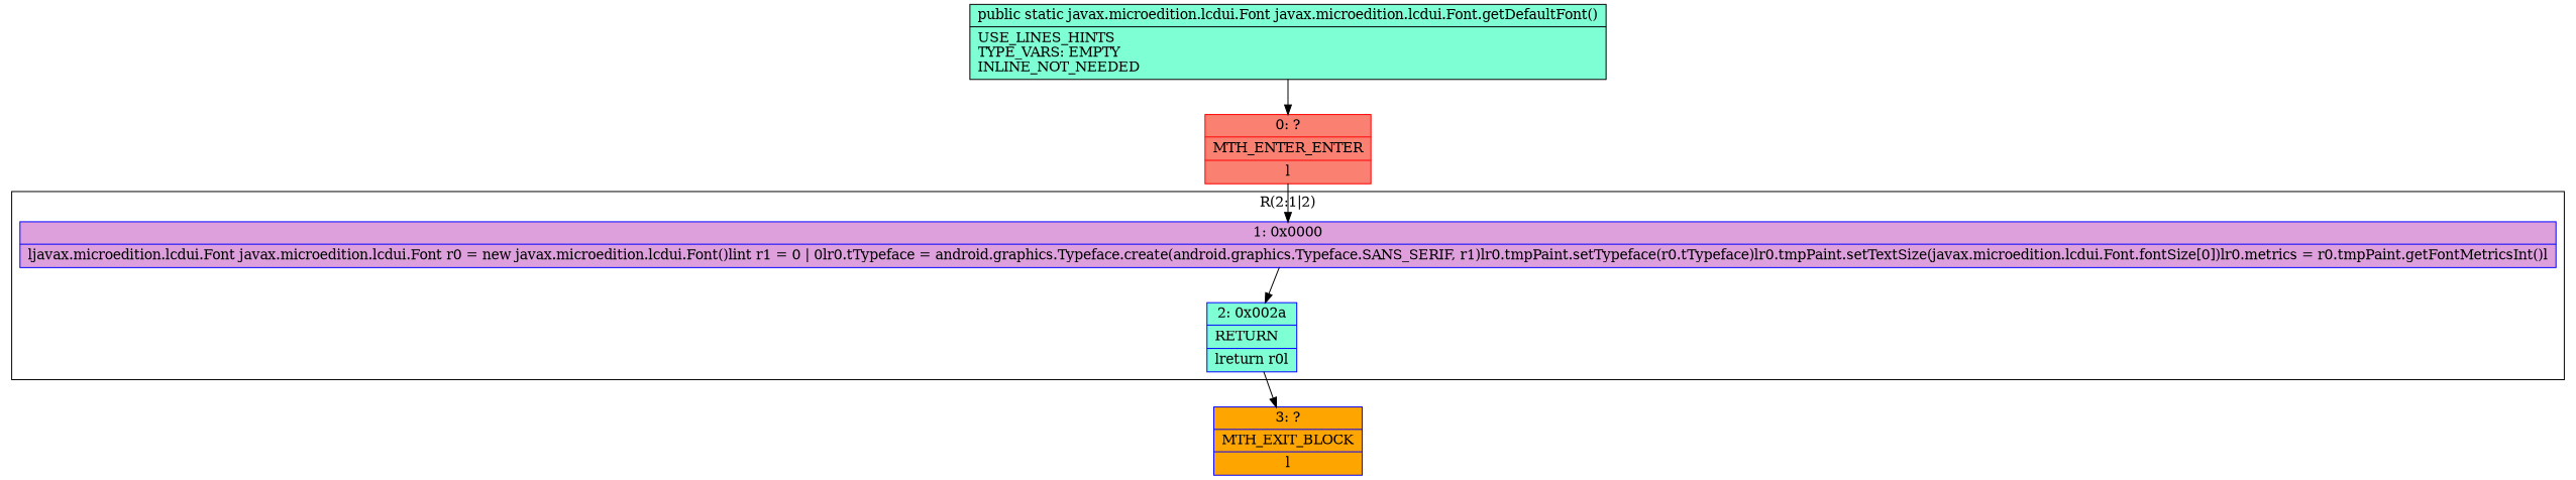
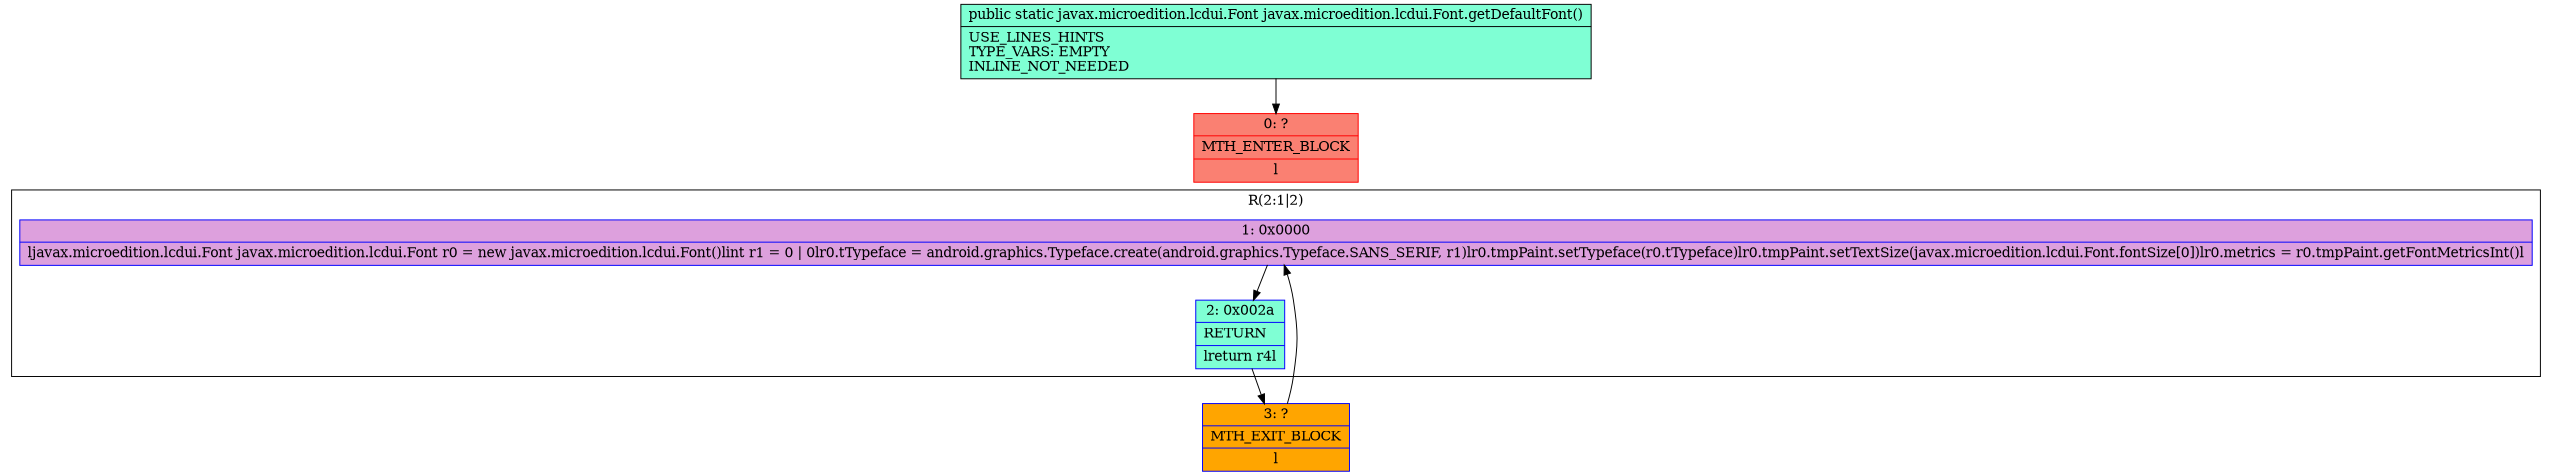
  digraph {
    node [color=blue fillcolor=aquamarine shape=record style=filled]
    n1 [fillcolor=plum label="{1\:\ 0x0000|ljavax.microedition.lcdui.Font javax.microedition.lcdui.Font r0 = new javax.microedition.lcdui.Font()lint r1 = 0 \| 0lr0.tTypeface = android.graphics.Typeface.create(android.graphics.Typeface.SANS_SERIF, r1)lr0.tmpPaint.setTypeface(r0.tTypeface)lr0.tmpPaint.setTextSize(javax.microedition.lcdui.Font.fontSize[0])lr0.metrics = r0.tmpPaint.getFontMetricsInt()l}"]
-   n2 [label="{2\:\ 0x002a|RETURN\l|lreturn r0l}"]
+   n2 [label="{2\:\ 0x002a|RETURN\l|lreturn r4l}"]
    n3 [fillcolor=orange label="{3\:\ ?|MTH_EXIT_BLOCK\l|l}"]
-   n4 [color=red fillcolor=salmon label="{0\:\ ?|MTH_ENTER_ENTER\l|l}"]
+   n4 [color=red fillcolor=salmon label="{0\:\ ?|MTH_ENTER_BLOCK\l|l}"]
    n5 [label="{public static javax.microedition.lcdui.Font javax.microedition.lcdui.Font.getDefaultFont()  | USE_LINES_HINTS\lTYPE_VARS: EMPTY\lINLINE_NOT_NEEDED\l}" color=""]
    subgraph cluster_1 {
      label="R(2:1|2)"
      n1
      n2
    }
    n1 -> n2
    n2 -> n3
-   n4 -> n1
+   n3 -> n1
    n5 -> n4
  }
